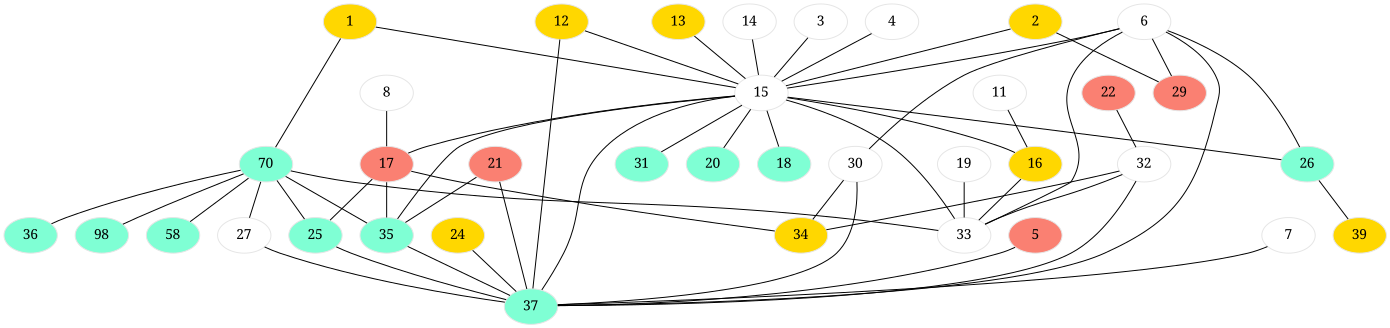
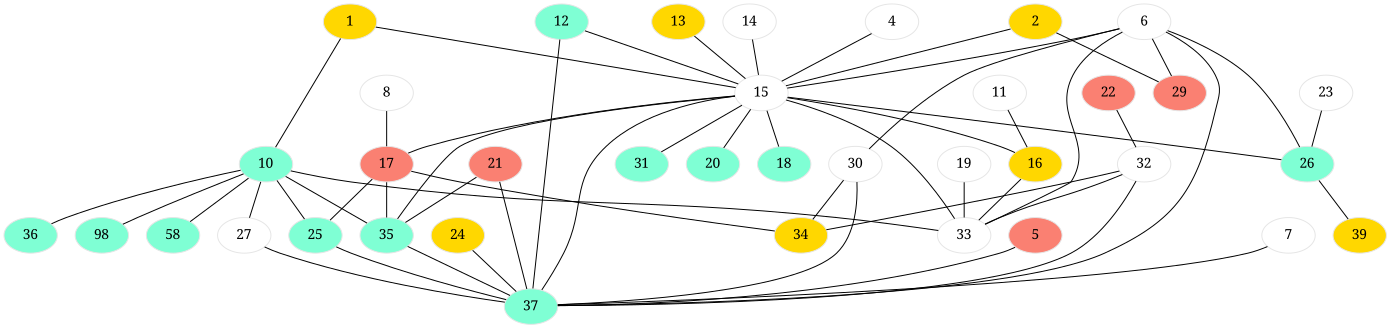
  graph {
    fontname="Noto Serif"
    node [color=gray90 fillcolor=white fontname="Noto Serif" style=filled]
    edge [fontname="Noto Serif" weight=1.0]
    1 [fillcolor=gold]
-   10 [fillcolor=aquamarine label=70]
+   10 [fillcolor=aquamarine]
    15
    33
    25 [fillcolor=aquamarine]
    27
    n7 [fillcolor=aquamarine label=58]
    35 [fillcolor=aquamarine]
    36 [fillcolor=aquamarine]
    n10 [fillcolor=aquamarine label=98]
    37 [fillcolor=aquamarine]
    26 [fillcolor=aquamarine]
    17 [fillcolor=salmon]
    20 [fillcolor=aquamarine]
    16 [fillcolor=gold]
    18 [fillcolor=aquamarine]
    31 [fillcolor=aquamarine]
    2 [fillcolor=gold]
    29 [fillcolor=salmon]
-   3
    4
    5 [fillcolor=salmon]
    6
    30
    39 [fillcolor=gold]
    34 [fillcolor=gold]
    7
    8
    11
-   12 [fillcolor=gold]
+   12 [fillcolor=aquamarine]
    13 [fillcolor=gold]
    14
    19
    21 [fillcolor=salmon]
    22 [fillcolor=salmon]
    32
+   23
    24 [fillcolor=gold]
    1 -- 10
    1 -- 15
    10 -- 33
    10 -- 25
    10 -- 27
    10 -- n7
    10 -- 35
    10 -- 36
    10 -- n10
    15 -- 33
    15 -- 35
    15 -- 37
    15 -- 26
    15 -- 17
    15 -- 20
    15 -- 16 [weight=2.0]
    15 -- 18
    15 -- 31
    25 -- 37
    27 -- 37 [weight=2.0]
    35 -- 37 [weight=2.0]
    26 -- 39
    17 -- 25
    17 -- 35 [weight=2.0]
    17 -- 34
    16 -- 33
    2 -- 15
    2 -- 29
-   3 -- 15
    4 -- 15
    5 -- 37
    6 -- 15
    6 -- 33
    6 -- 37
    6 -- 26
    6 -- 29
    6 -- 30
    30 -- 37
    30 -- 34
    7 -- 37
    8 -- 17
    11 -- 16
    12 -- 15
    12 -- 37
    13 -- 15
    14 -- 15
    19 -- 33
    21 -- 35
    21 -- 37
    22 -- 32
    32 -- 33
    32 -- 37
    32 -- 34
+   23 -- 26
    24 -- 37
  }
